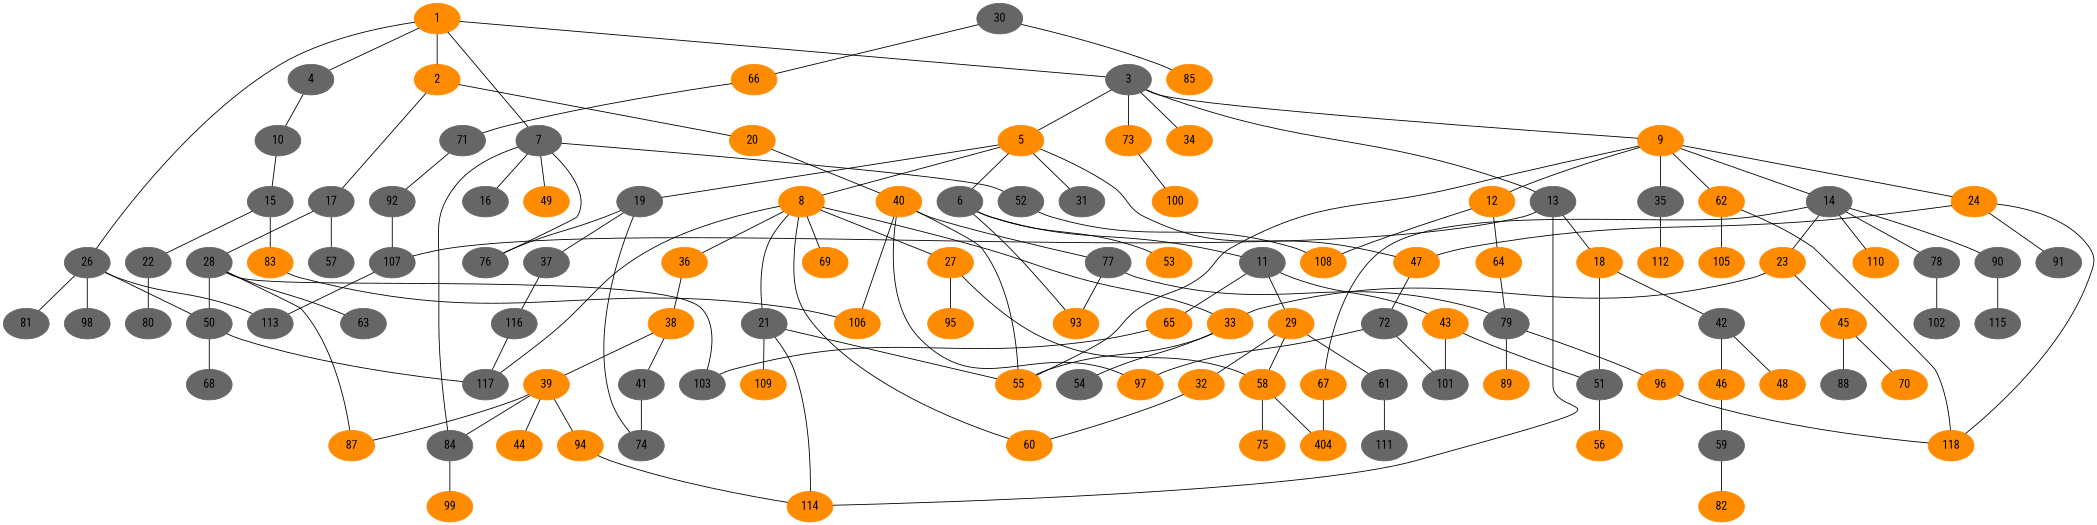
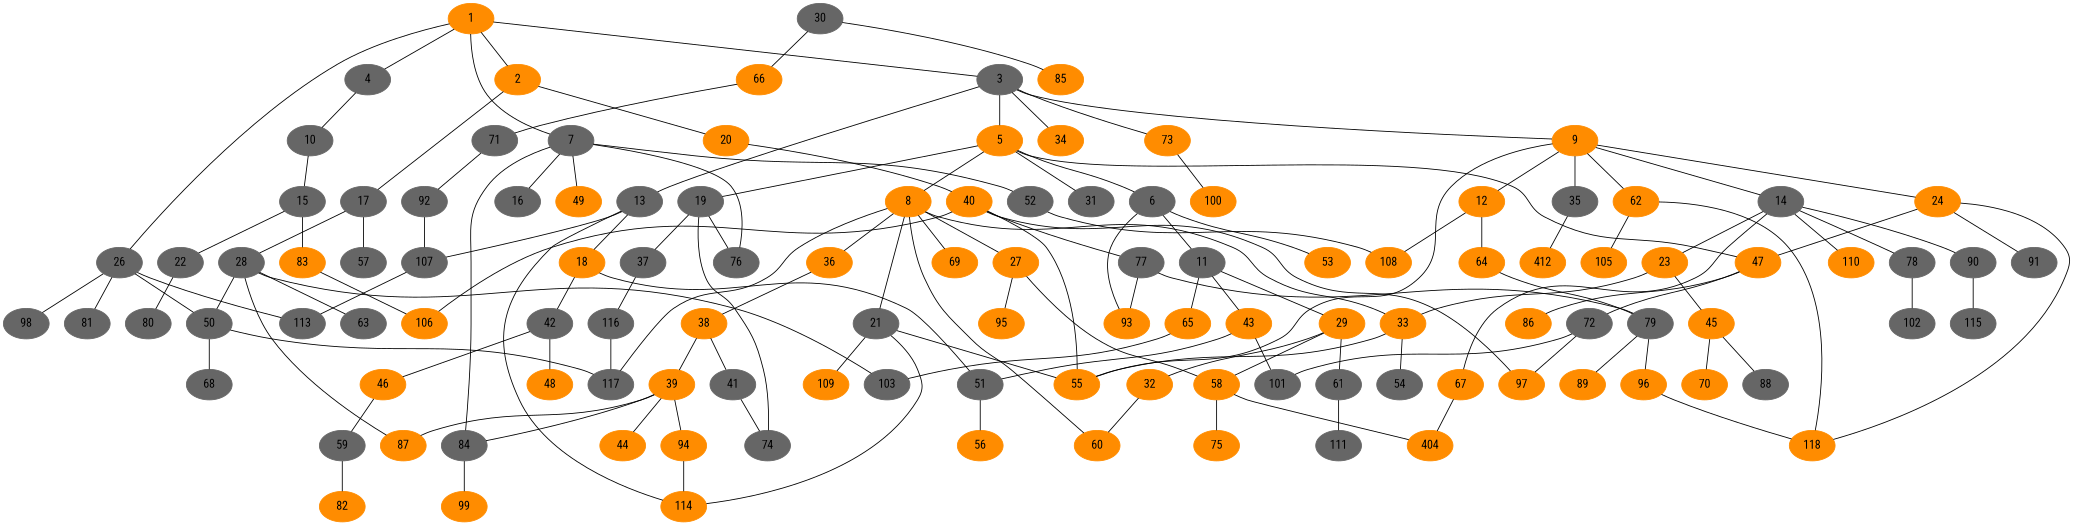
  graph {
    fontname="Roboto Condensed"
    node [color=darkorange fontname="Roboto Condensed" style=filled]
    edge [fontname="Roboto Condensed"]
    1
    2
    3 [color=gray40]
    4 [color=gray40]
    7 [color=gray40]
    26 [color=gray40]
    17 [color=gray40]
    20
    5
    9
    13 [color=gray40]
    34
    73
    10 [color=gray40]
    16 [color=gray40]
    49
    52 [color=gray40]
    76 [color=gray40]
    84 [color=gray40]
    50 [color=gray40]
    81 [color=gray40]
    113 [color=gray40]
    98 [color=gray40]
    28 [color=gray40]
    57 [color=gray40]
    40
    6 [color=gray40]
    8
    19 [color=gray40]
    31 [color=gray40]
    47
    12
    14 [color=gray40]
    24
    35 [color=gray40]
    55
    62
    18
    107 [color=gray40]
    114
    100
    15 [color=gray40]
    11 [color=gray40]
    53
    93
    21 [color=gray40]
    27
    33
    36
    60
    69
    117 [color=gray40]
    37 [color=gray40]
    74 [color=gray40]
    72 [color=gray40]
+   86
    29
    43
    65
    108
    99
    109
    58
    95
    54 [color=gray40]
    38
    64
    23
    67
    78 [color=gray40]
    90 [color=gray40]
    110
    91 [color=gray40]
    118
-   112
+   112 [label=412]
    105
    22 [color=gray40]
    83
    32
    61 [color=gray40]
    51 [color=gray40]
    101 [color=gray40]
    103 [color=gray40]
    79 [color=gray40]
    42 [color=gray40]
    45
    n87 [label=404]
    102 [color=gray40]
    115 [color=gray40]
    80 [color=gray40]
    106
    63 [color=gray40]
    87
    46
    48
    56
    116 [color=gray40]
    77 [color=gray40]
    97
    70
    88 [color=gray40]
    30 [color=gray40]
    66
    85
    111 [color=gray40]
    68 [color=gray40]
    75
    71 [color=gray40]
    39
    41 [color=gray40]
    44
    94
    59 [color=gray40]
    82
    89
    96
    92 [color=gray40]
    1 -- 2
    1 -- 3
    1 -- 4
    1 -- 7
    1 -- 26
    2 -- 17
    2 -- 20
    3 -- 5
    3 -- 9
    3 -- 13
    3 -- 34
    3 -- 73
    4 -- 10
    7 -- 16
    7 -- 49
    7 -- 52
    7 -- 76
    7 -- 84
    26 -- 50
    26 -- 81
    26 -- 113
    26 -- 98
    17 -- 28
    17 -- 57
    20 -- 40
    5 -- 6
    5 -- 8
    5 -- 19
    5 -- 31
    5 -- 47
    9 -- 12
    9 -- 14
    9 -- 24
    9 -- 35
    9 -- 55
    9 -- 62
    13 -- 18
    13 -- 107
    13 -- 114
    73 -- 100
    10 -- 15
    52 -- 108
    84 -- 99
    50 -- 117
    50 -- 68
    28 -- 50
    28 -- 103
    28 -- 63
    28 -- 87
    40 -- 55
    40 -- 106
    40 -- 77
    40 -- 97
    6 -- 11
    6 -- 53
    6 -- 93
    8 -- 21
    8 -- 27
    8 -- 33
    8 -- 36
    8 -- 60
    8 -- 69
    8 -- 117
    19 -- 76
    19 -- 37
    19 -- 74
    47 -- 72
+   47 -- 86
    12 -- 108
    12 -- 64
    14 -- 23
    14 -- 67
    14 -- 78
    14 -- 90
    14 -- 110
    24 -- 47
    24 -- 91
    24 -- 118
    35 -- 112
    62 -- 118
    62 -- 105
    18 -- 51
    18 -- 42
    107 -- 113
    15 -- 22
    15 -- 83
    11 -- 29
    11 -- 43
    11 -- 65
    21 -- 55
    21 -- 114
    21 -- 109
    27 -- 58
    27 -- 95
    33 -- 55
    33 -- 54
    36 -- 38
    37 -- 116
    72 -- 101
    72 -- 97
    29 -- 58
    29 -- 32
    29 -- 61
    43 -- 51
    43 -- 101
    65 -- 103
    58 -- n87
    58 -- 75
    38 -- 39
    38 -- 41
    64 -- 79
    23 -- 33
    23 -- 45
    67 -- n87
    78 -- 102
    90 -- 115
    22 -- 80
    83 -- 106
    32 -- 60
    61 -- 111
    51 -- 56
    79 -- 89
    79 -- 96
    42 -- 46
    42 -- 48
    45 -- 70
    45 -- 88
    46 -- 59
    116 -- 117
    77 -- 93
    77 -- 79
    30 -- 66
    30 -- 85
    66 -- 71
    71 -- 92
    39 -- 84
    39 -- 87
    39 -- 44
    39 -- 94
    41 -- 74
    94 -- 114
    59 -- 82
    96 -- 118
    92 -- 107
  }
